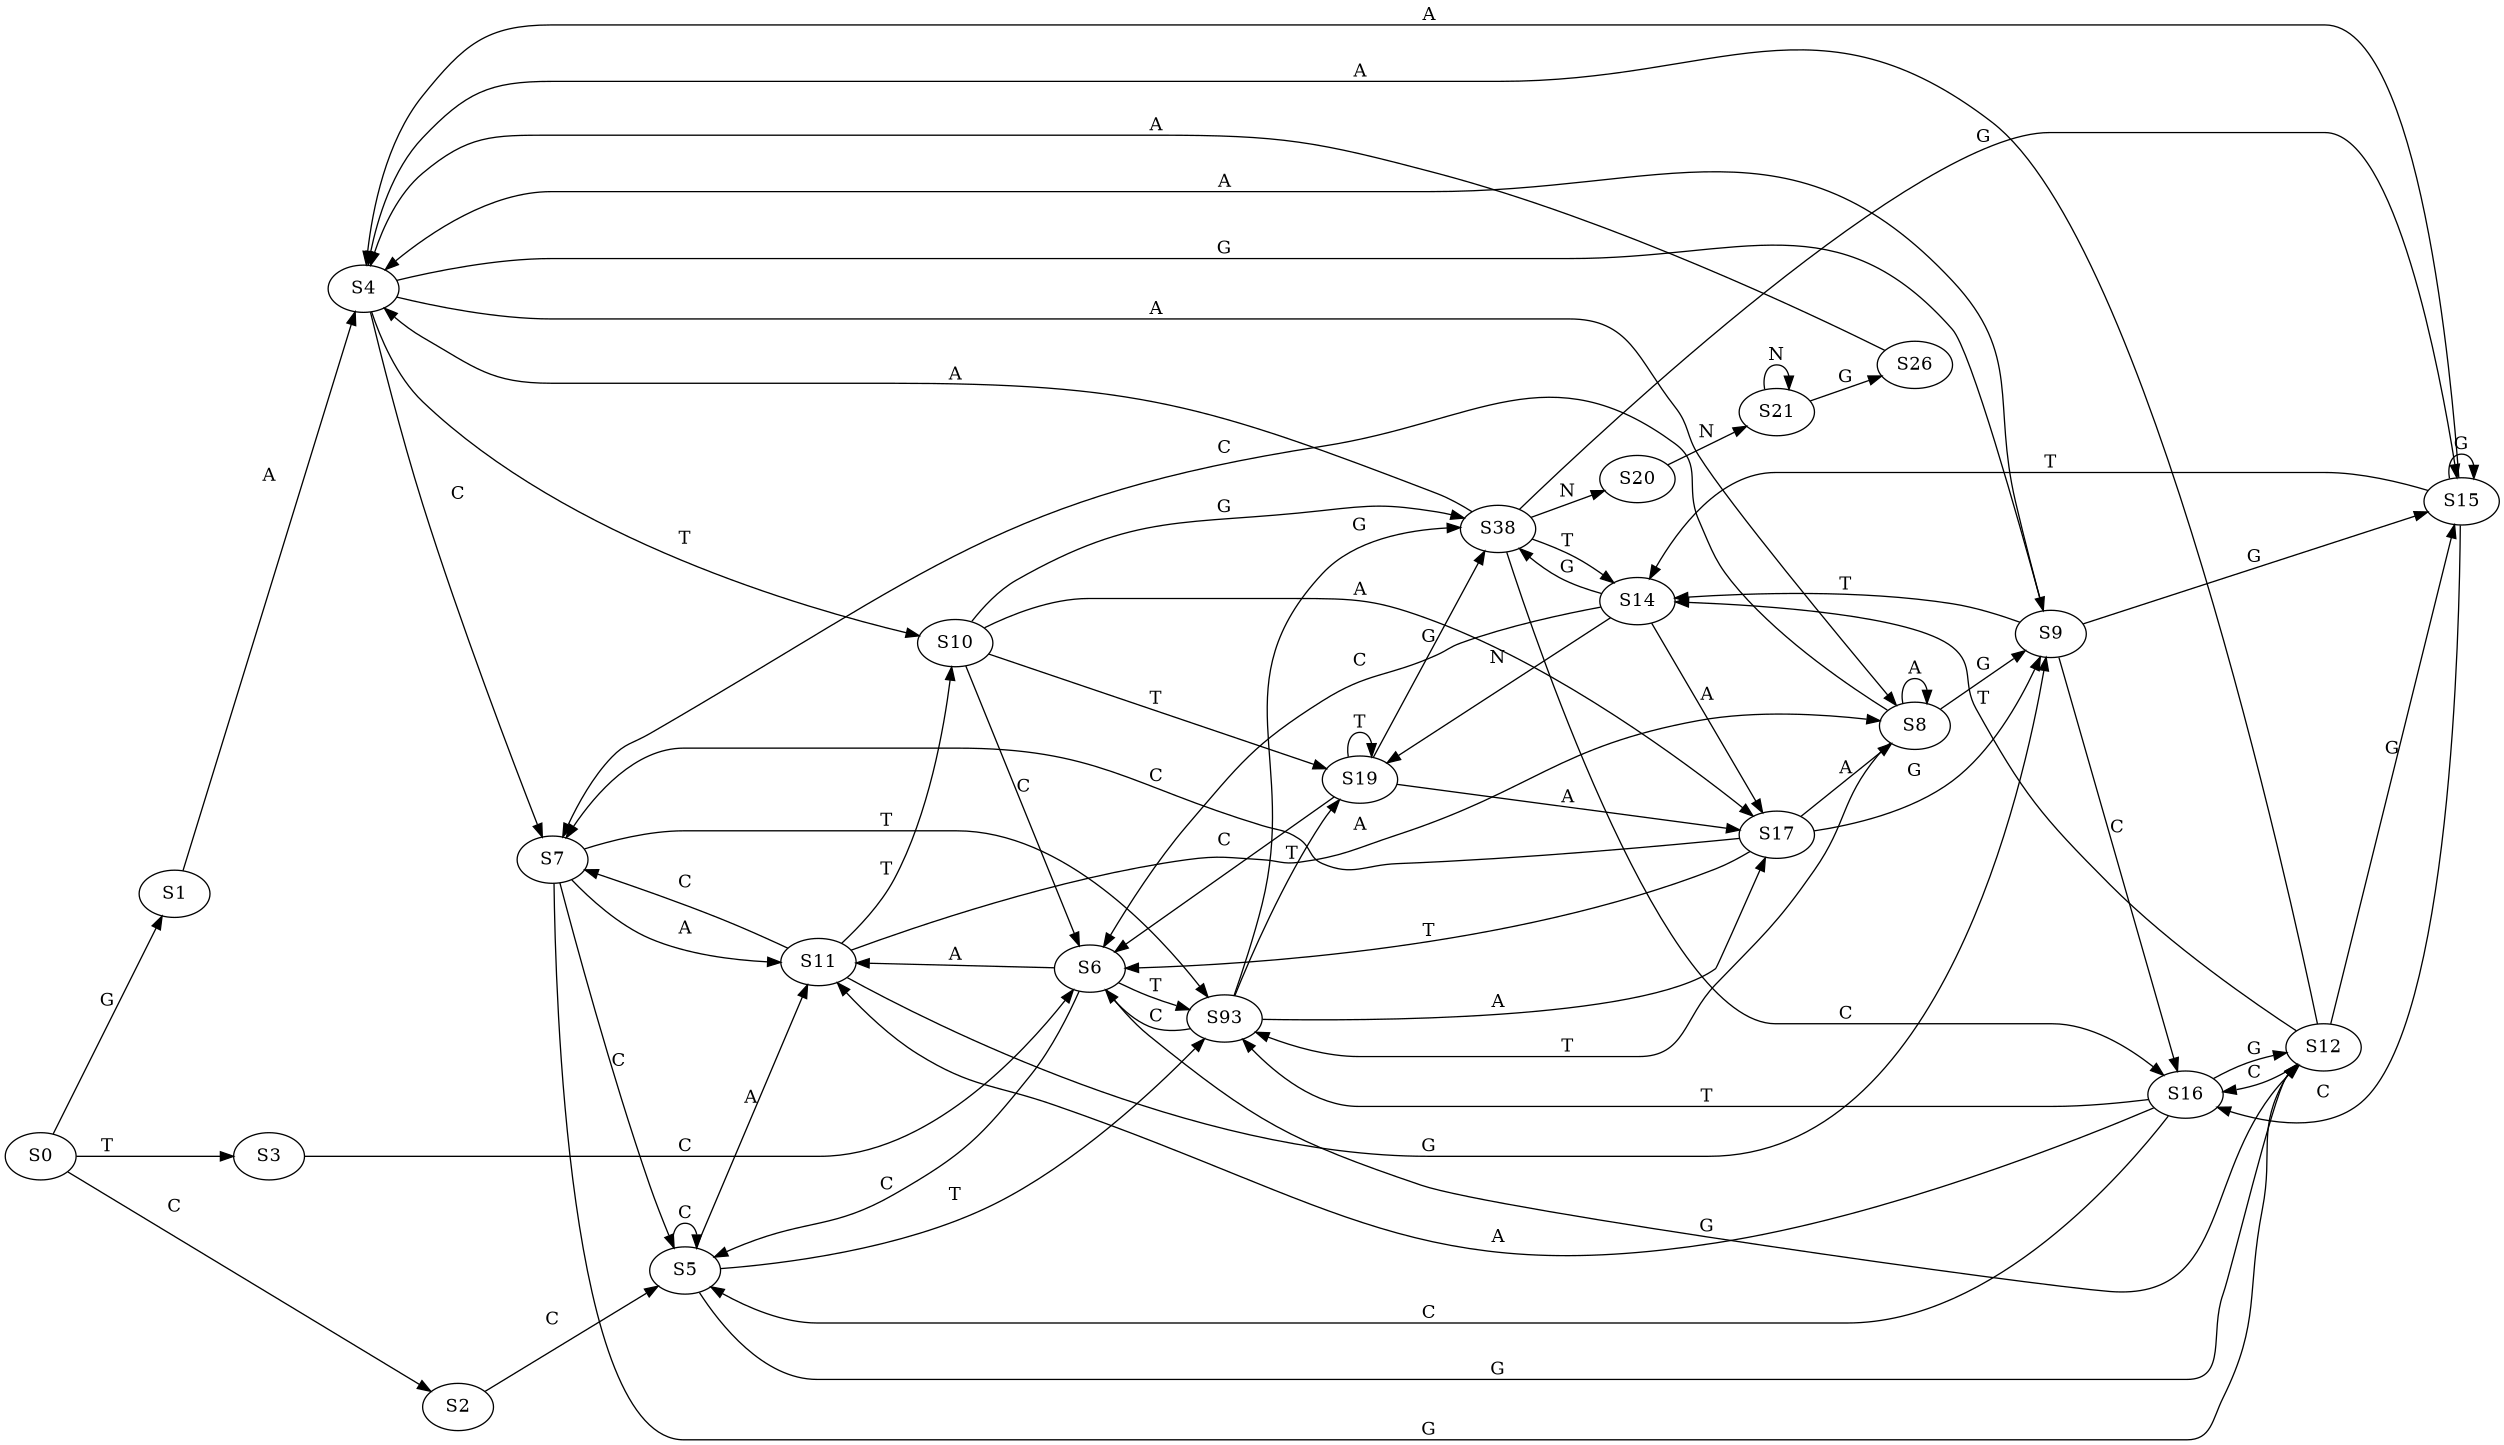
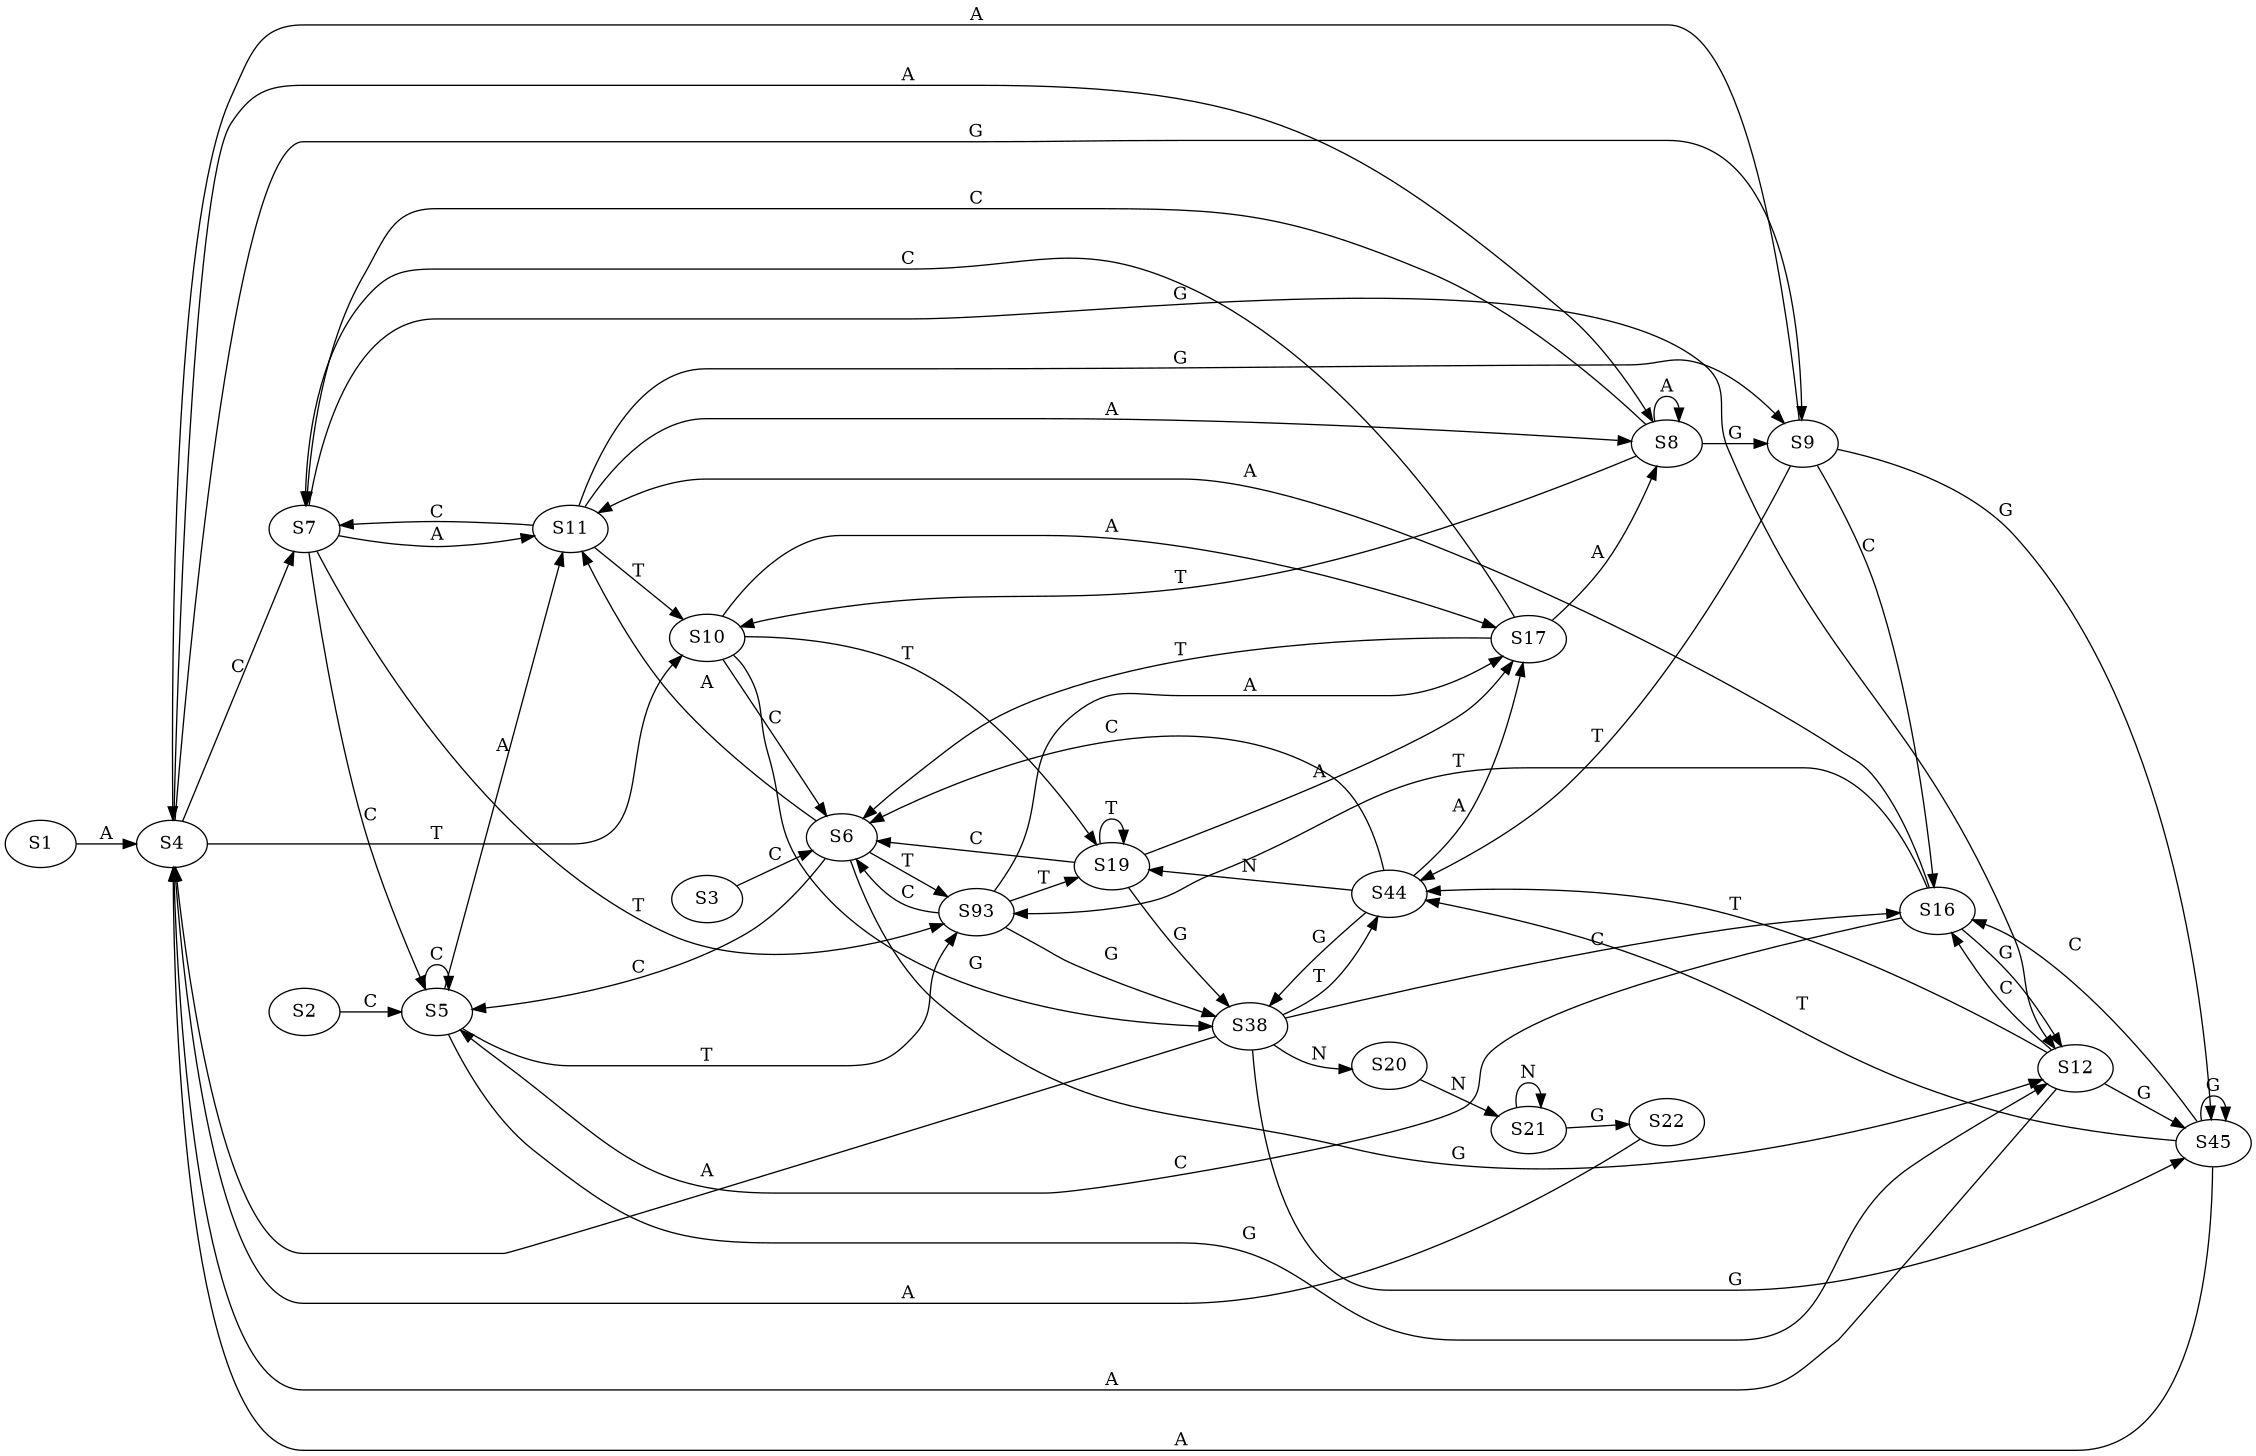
  strict digraph {
    rankdir=LR
-   S0
    S1
    S2
    S3
    S4
    S5
    S6
    S7
    S8
    S9
    S10
    S11
    S12
    n14 [label=S93]
-   S14
-   S15
+   S14 [label=S44]
+   S15 [label=S45]
    S16
    S17
    n19 [label=S38]
    S19
    S20
    S21
-   S22 [label=S26]
-   S0 -> S1 [label=G]
-   S0 -> S2 [label=C]
-   S0 -> S3 [label=T]
+   S22
    S1 -> S4 [label=A]
    S2 -> S5 [label=C]
    S3 -> S6 [label=C]
    S4 -> S7 [label=C]
    S4 -> S8 [label=A]
    S4 -> S9 [label=G]
    S4 -> S10 [label=T]
    S5 -> S5 [label=C]
    S5 -> S11 [label=A]
    S5 -> S12 [label=G]
    S5 -> n14 [label=T]
    S6 -> S5 [label=C]
    S6 -> S11 [label=A]
    S6 -> S12 [label=G]
    S6 -> n14 [label=T]
    S7 -> S5 [label=C]
    S7 -> S11 [label=A]
    S7 -> S12 [label=G]
    S7 -> n14 [label=T]
    S8 -> S7 [label=C]
    S8 -> S8 [label=A]
    S8 -> S9 [label=G]
-   S8 -> n14 [label=T]
+   S8 -> S10 [label=T]
    S9 -> S4 [label=A]
    S9 -> S14 [label=T]
    S9 -> S15 [label=G]
    S9 -> S16 [label=C]
    S10 -> S6 [label=C]
    S10 -> S17 [label=A]
    S10 -> n19 [label=G]
    S10 -> S19 [label=T]
    S11 -> S7 [label=C]
    S11 -> S8 [label=A]
    S11 -> S9 [label=G]
    S11 -> S10 [label=T]
    S12 -> S4 [label=A]
    S12 -> S14 [label=T]
    S12 -> S15 [label=G]
    S12 -> S16 [label=C]
    n14 -> S6 [label=C]
    n14 -> S17 [label=A]
    n14 -> n19 [label=G]
    n14 -> S19 [label=T]
    S14 -> S6 [label=C]
    S14 -> S17 [label=A]
    S14 -> n19 [label=G]
    S14 -> S19 [label=N]
    S15 -> S4 [label=A]
    S15 -> S14 [label=T]
    S15 -> S15 [label=G]
    S15 -> S16 [label=C]
    S16 -> S5 [label=C]
    S16 -> S11 [label=A]
    S16 -> S12 [label=G]
    S16 -> n14 [label=T]
    S17 -> S6 [label=T]
    S17 -> S7 [label=C]
    S17 -> S8 [label=A]
-   S17 -> S9 [label=G]
    n19 -> S4 [label=A]
    n19 -> S14 [label=T]
    n19 -> S15 [label=G]
    n19 -> S16 [label=C]
    n19 -> S20 [label=N]
    S19 -> S6 [label=C]
    S19 -> S17 [label=A]
    S19 -> n19 [label=G]
    S19 -> S19 [label=T]
    S20 -> S21 [label=N]
    S21 -> S21 [label=N]
    S21 -> S22 [label=G]
    S22 -> S4 [label=A]
  }
